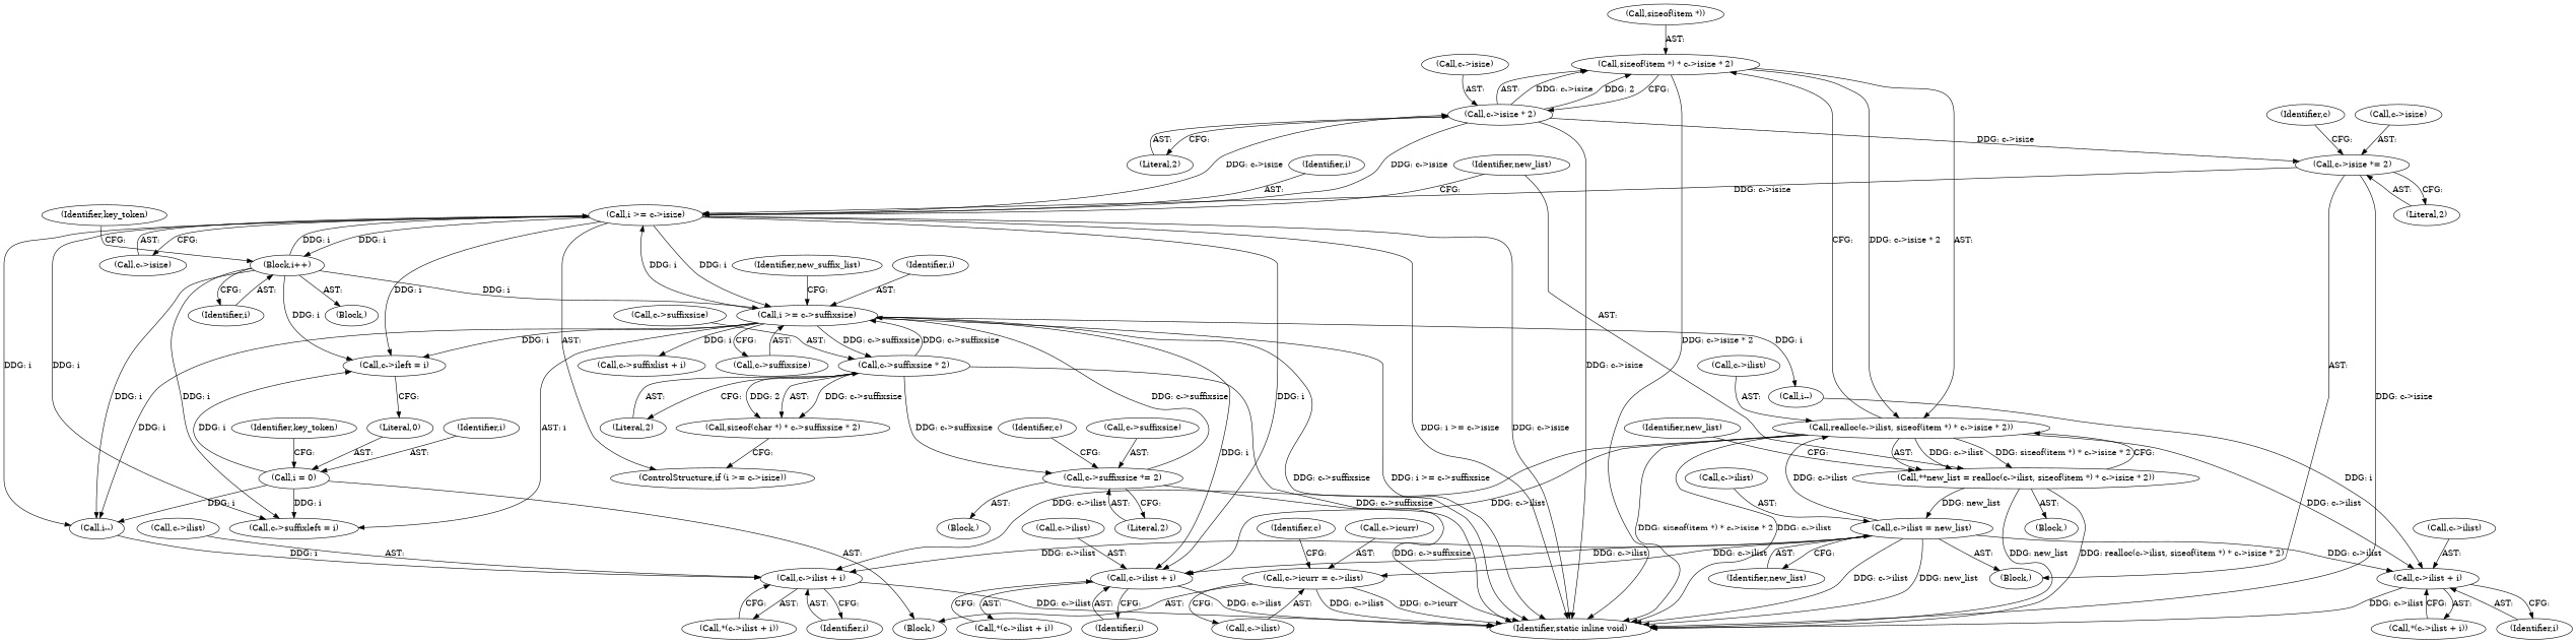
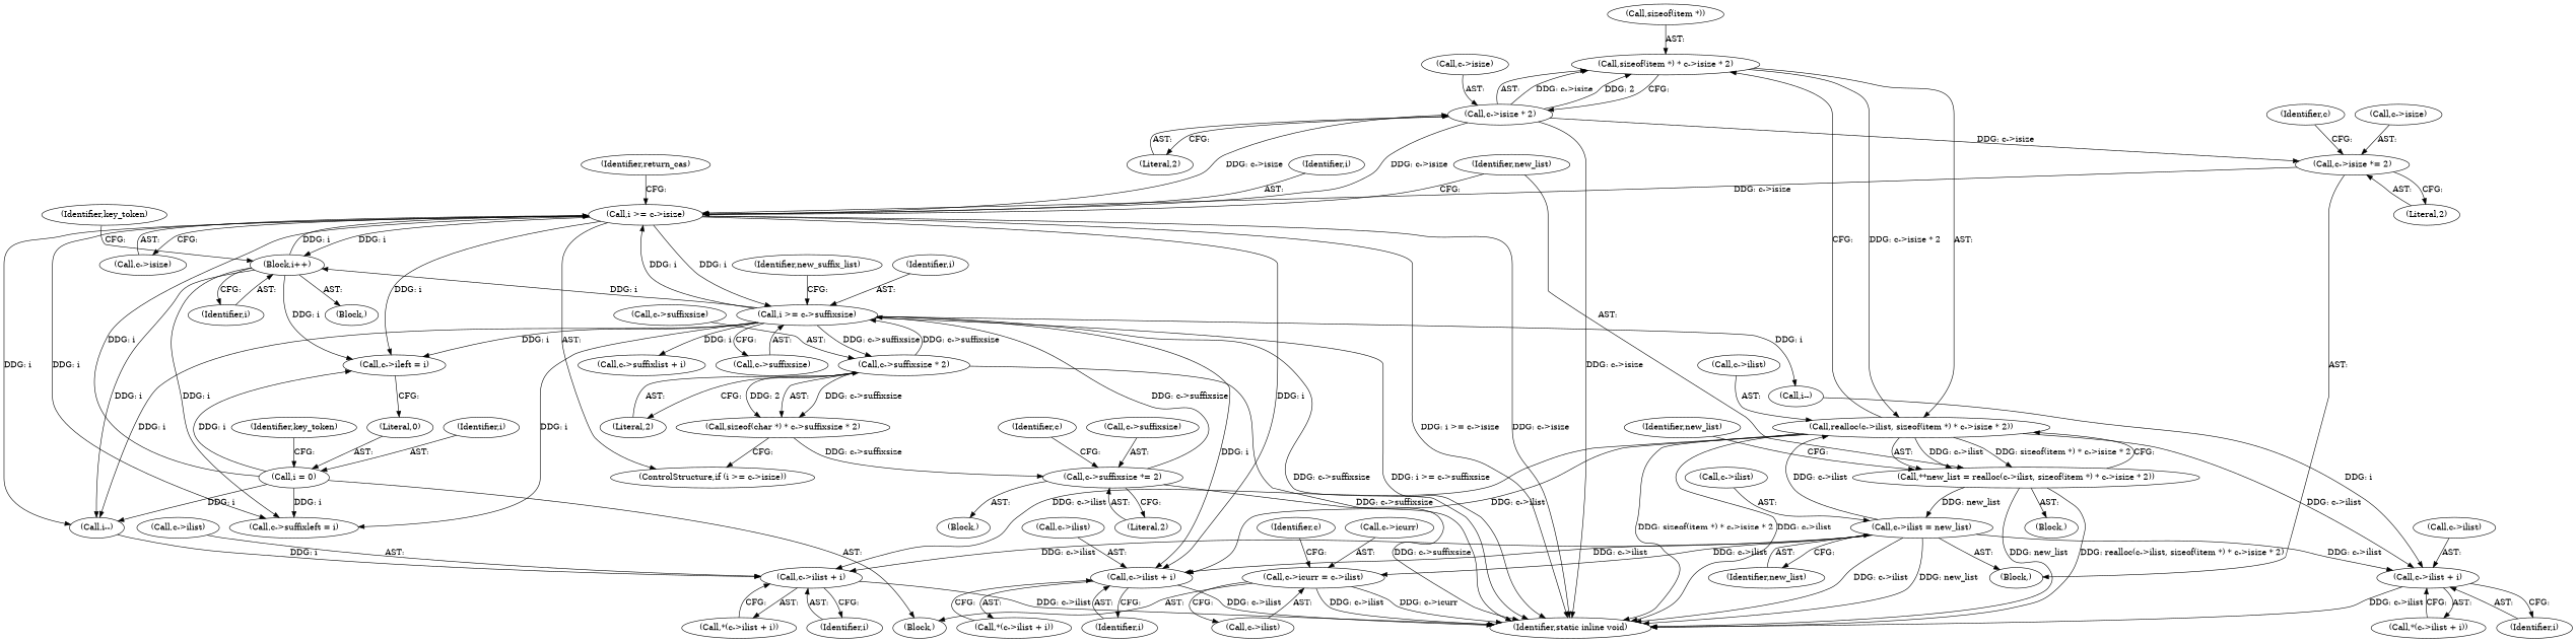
  digraph {
    n1 [label="(Call,sizeof(item *) * c->isize * 2)"]
    n2 [label="(Call,c->isize * 2)"]
    n3 [label="(Call,realloc(c->ilist, sizeof(item *) * c->isize * 2))"]
    n4 [label="(Identifier,static inline void)"]
    n5 [label="(Call,i >= c->isize)"]
    n6 [label="(Call,c->isize *= 2)"]
    n7 [label="(Literal,2)"]
    n8 [label="(Call,c->ilist + i)"]
    n9 [label="(Call,c->ilist + i)"]
    n10 [label="(Call,**new_list = realloc(c->ilist, sizeof(item *) * c->isize * 2))"]
    n11 [label="(Call,c->ilist + i)"]
    n12 [label="(Block,i++)"]
    n13 [label="(Call,i >= c->suffixsize)"]
    n14 [label="(Call,c->isize)"]
    n15 [label="(Call,c->suffixleft = i)"]
    n16 [label="(Call,i--)"]
    n17 [label="(Call,c->ileft = i)"]
    n18 [label="(ControlStructure,if (i >= c->isize))"]
    n19 [label="(Block,)"]
    n20 [label="(Literal,2)"]
    n21 [label="(Block,)"]
    n22 [label="(Identifier,i)"]
    n23 [label="(Call,c->suffixsize * 2)"]
    n24 [label="(Call,i--)"]
    n25 [label="(Call,c->suffixsize)"]
    n26 [label="(Call,c->suffixlist + i)"]
    n27 [label="(Call,*(c->ilist + i))"]
    n28 [label="(Identifier,i)"]
    n29 [label="(Literal,0)"]
    n30 [label="(Call,i = 0)"]
    n31 [label="(Block,)"]
    n32 [label="(Call,c->suffixsize *= 2)"]
    n33 [label="(Call,sizeof(char *) * c->suffixsize * 2)"]
    n34 [label="(Literal,2)"]
    n35 [label="(Block,)"]
    n36 [label="(Literal,2)"]
    n37 [label="(Call,*(c->ilist + i))"]
    n38 [label="(Identifier,i)"]
    n39 [label="(Call,c->ilist = new_list)"]
    n40 [label="(Block,)"]
    n41 [label="(Call,*(c->ilist + i))"]
    n42 [label="(Identifier,i)"]
    n43 [label="(Call,c->icurr = c->ilist)"]
    n44 [label="(Call,c->ilist)"]
    n45 [label="(Identifier,new_list)"]
    n46 [label="(Identifier,key_token)"]
    n47 [label="(Call,c->isize)"]
+   n48 [label="(Identifier,return_cas)"]
    n49 [label="(Identifier,c)"]
    n50 [label="(Identifier,i)"]
    n51 [label="(Call,c->suffixsize)"]
    n52 [label="(Call,c->suffixsize)"]
    n53 [label="(Call,c->ilist)"]
    n54 [label="(Identifier,i)"]
    n55 [label="(Call,c->isize)"]
    n56 [label="(Identifier,new_list)"]
    n57 [label="(Call,c->icurr)"]
    n58 [label="(Call,c->ilist)"]
    n59 [label="(Identifier,c)"]
    n60 [label="(Call,c->ilist)"]
    n61 [label="(Call,c->ilist)"]
    n62 [label="(Identifier,key_token)"]
    n63 [label="(Identifier,new_list)"]
    n64 [label="(Identifier,new_suffix_list)"]
    n65 [label="(Call,c->ilist)"]
    n66 [label="(Identifier,c)"]
    n67 [label="(Identifier,i)"]
    n68 [label="(Call,sizeof(item *))"]
    n1 -> n2 [label="CFG: "]
    n1 -> n3 [label="AST: "]
    n1 -> n3 [label="DDG: c->isize * 2"]
-   n1 -> n4 [label="DDG: c->isize * 2"]
    n2 -> n1 [label="AST: "]
    n2 -> n1 [label="DDG: c->isize"]
    n2 -> n1 [label="DDG: 2"]
    n2 -> n4 [label="DDG: c->isize"]
    n2 -> n5 [label="DDG: c->isize"]
    n2 -> n6 [label="DDG: c->isize"]
    n2 -> n7 [label="CFG: "]
    n3 -> n1 [label="CFG: "]
    n3 -> n4 [label="DDG: sizeof(item *) * c->isize * 2"]
    n3 -> n4 [label="DDG: c->ilist"]
    n3 -> n8 [label="DDG: c->ilist"]
    n3 -> n9 [label="DDG: c->ilist"]
    n3 -> n10 [label="AST: "]
    n3 -> n10 [label="DDG: c->ilist"]
    n3 -> n10 [label="DDG: sizeof(item *) * c->isize * 2"]
    n3 -> n11 [label="DDG: c->ilist"]
    n5 -> n2 [label="DDG: c->isize"]
    n5 -> n4 [label="DDG: c->isize"]
    n5 -> n4 [label="DDG: i >= c->isize"]
    n5 -> n8 [label="DDG: i"]
    n5 -> n12 [label="DDG: i"]
    n5 -> n13 [label="DDG: i"]
    n5 -> n14 [label="CFG: "]
    n5 -> n15 [label="DDG: i"]
    n5 -> n16 [label="DDG: i"]
    n5 -> n17 [label="DDG: i"]
    n5 -> n18 [label="AST: "]
-   n6 -> n4 [label="DDG: c->isize"]
    n6 -> n5 [label="DDG: c->isize"]
    n6 -> n19 [label="AST: "]
    n6 -> n20 [label="CFG: "]
    n7 -> n2 [label="AST: "]
    n8 -> n4 [label="DDG: c->ilist"]
    n8 -> n27 [label="AST: "]
    n8 -> n28 [label="CFG: "]
    n9 -> n4 [label="DDG: c->ilist"]
    n9 -> n37 [label="AST: "]
    n9 -> n38 [label="CFG: "]
    n10 -> n3 [label="CFG: "]
    n10 -> n4 [label="DDG: new_list"]
    n10 -> n4 [label="DDG: realloc(c->ilist, sizeof(item *) * c->isize * 2)"]
    n10 -> n39 [label="DDG: new_list"]
    n10 -> n40 [label="AST: "]
    n11 -> n4 [label="DDG: c->ilist"]
    n11 -> n41 [label="AST: "]
    n11 -> n42 [label="CFG: "]
    n12 -> n5 [label="DDG: i"]
    n12 -> n15 [label="DDG: i"]
    n12 -> n16 [label="DDG: i"]
    n12 -> n17 [label="DDG: i"]
    n12 -> n21 [label="AST: "]
    n12 -> n22 [label="CFG: "]
    n13 -> n4 [label="DDG: c->suffixsize"]
    n13 -> n4 [label="DDG: i >= c->suffixsize"]
    n13 -> n5 [label="DDG: i"]
    n13 -> n8 [label="DDG: i"]
-   n12 -> n13 [label="DDG: i"]
-   n13 -> n15 [label="AST: i"]
+   n13 -> n12 [label="DDG: i"]
+   n13 -> n15 [label="DDG: i"]
    n13 -> n16 [label="DDG: i"]
    n13 -> n17 [label="DDG: i"]
    n13 -> n23 [label="DDG: c->suffixsize"]
    n13 -> n24 [label="DDG: i"]
    n13 -> n25 [label="CFG: "]
    n13 -> n26 [label="DDG: i"]
    n14 -> n5 [label="AST: "]
    n16 -> n9 [label="DDG: i"]
    n17 -> n29 [label="CFG: "]
    n20 -> n6 [label="AST: "]
    n22 -> n12 [label="AST: "]
    n23 -> n4 [label="DDG: c->suffixsize"]
    n23 -> n13 [label="DDG: c->suffixsize"]
-   n23 -> n32 [label="DDG: c->suffixsize"]
+   n33 -> n32 [label="DDG: c->suffixsize"]
    n23 -> n33 [label="AST: "]
    n23 -> n33 [label="DDG: c->suffixsize"]
    n23 -> n33 [label="DDG: 2"]
    n23 -> n34 [label="CFG: "]
    n24 -> n11 [label="DDG: i"]
    n25 -> n13 [label="AST: "]
    n27 -> n8 [label="CFG: "]
    n28 -> n8 [label="AST: "]
    n29 -> n30 [label="AST: "]
+   n30 -> n5 [label="DDG: i"]
    n30 -> n15 [label="DDG: i"]
    n30 -> n16 [label="DDG: i"]
    n30 -> n17 [label="DDG: i"]
    n30 -> n31 [label="AST: "]
    n32 -> n4 [label="DDG: c->suffixsize"]
    n32 -> n13 [label="DDG: c->suffixsize"]
    n32 -> n35 [label="AST: "]
    n32 -> n36 [label="CFG: "]
    n33 -> n18 [label="CFG: "]
    n34 -> n23 [label="AST: "]
    n36 -> n32 [label="AST: "]
    n37 -> n9 [label="CFG: "]
    n38 -> n9 [label="AST: "]
    n39 -> n3 [label="DDG: c->ilist"]
    n39 -> n4 [label="DDG: c->ilist"]
    n39 -> n4 [label="DDG: new_list"]
    n39 -> n8 [label="DDG: c->ilist"]
    n39 -> n9 [label="DDG: c->ilist"]
    n39 -> n11 [label="DDG: c->ilist"]
    n39 -> n19 [label="AST: "]
    n39 -> n43 [label="DDG: c->ilist"]
    n39 -> n45 [label="CFG: "]
    n41 -> n11 [label="CFG: "]
    n42 -> n11 [label="AST: "]
    n43 -> n4 [label="DDG: c->icurr"]
    n43 -> n4 [label="DDG: c->ilist"]
    n43 -> n31 [label="AST: "]
    n43 -> n44 [label="CFG: "]
    n44 -> n43 [label="AST: "]
    n45 -> n39 [label="AST: "]
    n46 -> n12 [label="CFG: "]
    n47 -> n2 [label="AST: "]
+   n48 -> n5 [label="CFG: "]
    n49 -> n43 [label="CFG: "]
    n50 -> n5 [label="AST: "]
    n51 -> n32 [label="AST: "]
    n52 -> n23 [label="AST: "]
    n53 -> n3 [label="AST: "]
    n54 -> n13 [label="AST: "]
    n55 -> n6 [label="AST: "]
    n56 -> n10 [label="CFG: "]
    n57 -> n43 [label="AST: "]
    n58 -> n39 [label="AST: "]
    n59 -> n6 [label="CFG: "]
    n60 -> n11 [label="AST: "]
    n61 -> n8 [label="AST: "]
    n62 -> n30 [label="CFG: "]
    n63 -> n5 [label="CFG: "]
    n63 -> n10 [label="AST: "]
    n64 -> n13 [label="CFG: "]
    n65 -> n9 [label="AST: "]
    n66 -> n32 [label="CFG: "]
    n67 -> n30 [label="AST: "]
    n68 -> n1 [label="AST: "]
  }
